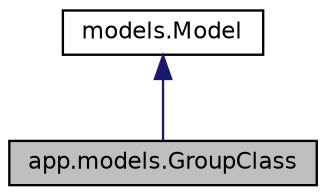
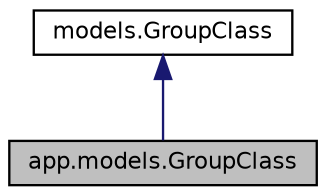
  digraph {
    node [color=black fontname=Helvetica fontsize=10 shape=record style=filled]
    n1 [fillcolor=grey75 fontcolor=black height=0.2 label="app.models.GroupClass" width=0.4]
-   n2 [fillcolor=white height=0.2 label="models.Model" width=0.4]
+   n2 [fillcolor=white height=0.2 label="models.GroupClass" width=0.4]
    n2 -> n1 [color=midnightblue dir=back fontname=Helvetica fontsize=10 labelfontname=Helvetica labelfontsize=10 style=solid]
  }
